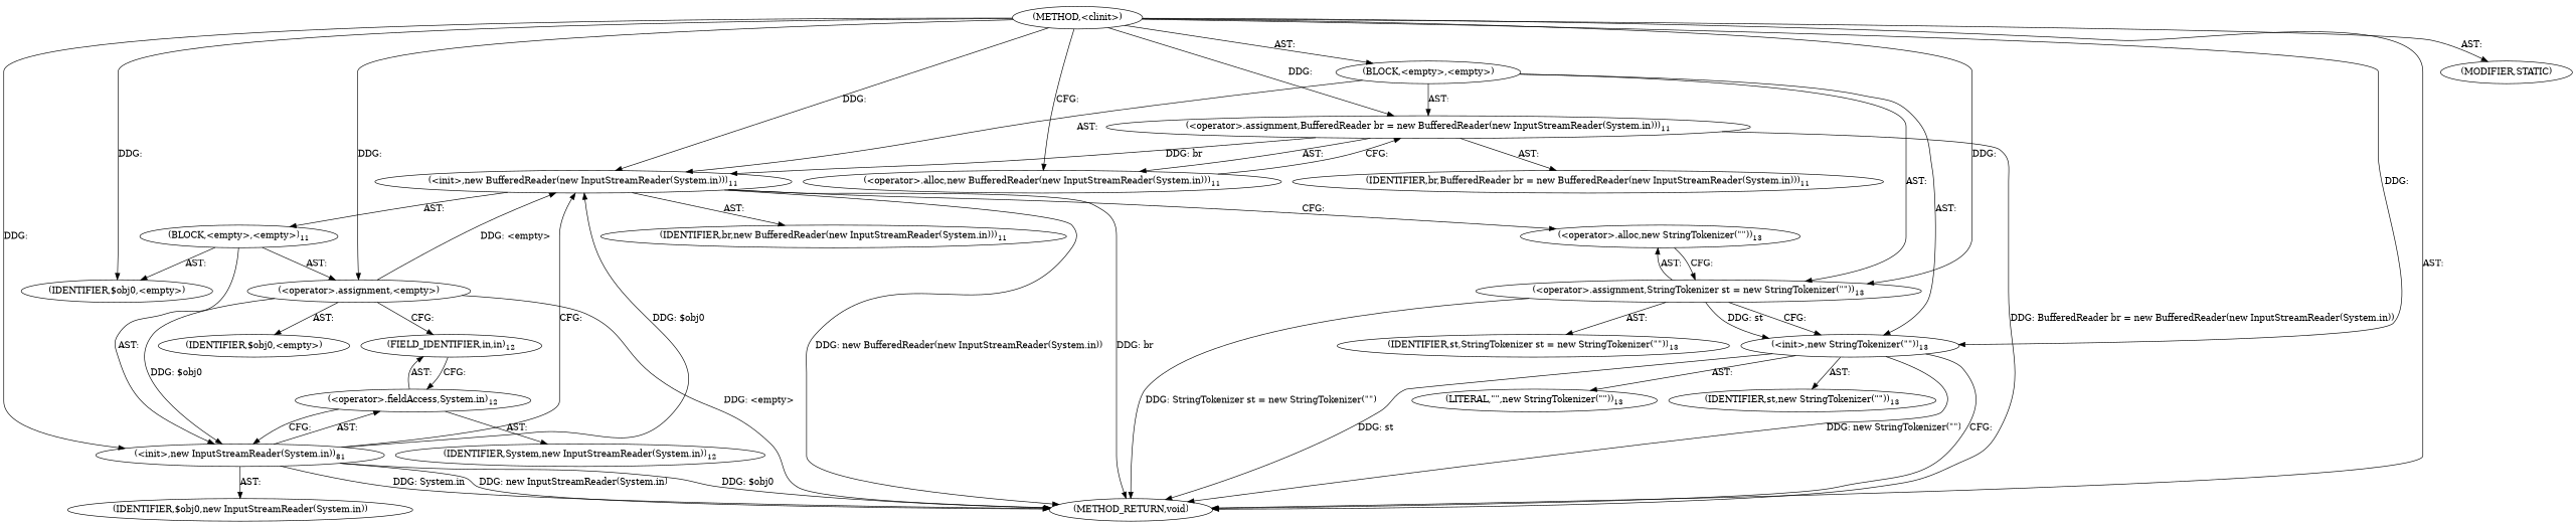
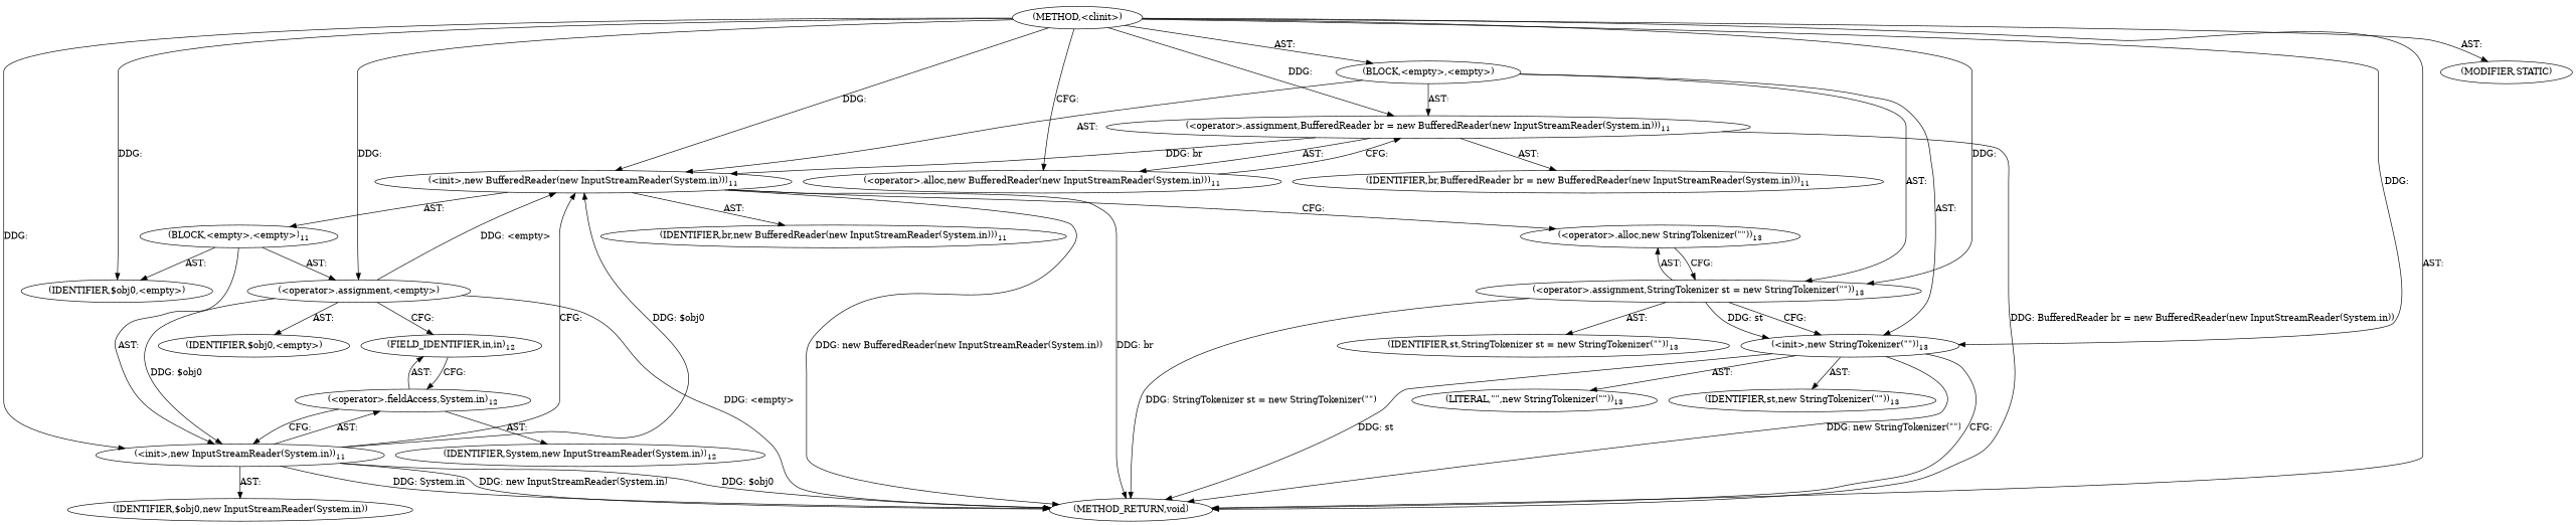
  digraph {
    n1 [label=<(METHOD,&lt;clinit&gt;)>]
    n2 [label=<(BLOCK,&lt;empty&gt;,&lt;empty&gt;)>]
    n3 [label=<(&lt;operator&gt;.assignment,BufferedReader br = new BufferedReader(new InputStreamReader(System.in)))<SUB>11</SUB>>]
    n4 [label=<(&lt;operator&gt;.alloc,new BufferedReader(new InputStreamReader(System.in)))<SUB>11</SUB>>]
    n5 [label=<(&lt;init&gt;,new BufferedReader(new InputStreamReader(System.in)))<SUB>11</SUB>>]
    n6 [label=<(&lt;operator&gt;.assignment,&lt;empty&gt;)>]
-   n7 [label=<(&lt;init&gt;,new InputStreamReader(System.in))<SUB>81</SUB>>]
+   n7 [label=<(&lt;init&gt;,new InputStreamReader(System.in))<SUB>11</SUB>>]
    n8 [label=<(IDENTIFIER,$obj0,&lt;empty&gt;)>]
    n9 [label=<(&lt;operator&gt;.assignment,StringTokenizer st = new StringTokenizer(&quot;&quot;))<SUB>13</SUB>>]
    n10 [label=<(&lt;init&gt;,new StringTokenizer(&quot;&quot;))<SUB>13</SUB>>]
    n11 [label=<(MODIFIER,STATIC)>]
    n12 [label=<(METHOD_RETURN,void)>]
    n13 [label=<(IDENTIFIER,br,BufferedReader br = new BufferedReader(new InputStreamReader(System.in)))<SUB>11</SUB>>]
    n14 [label=<(IDENTIFIER,br,new BufferedReader(new InputStreamReader(System.in)))<SUB>11</SUB>>]
    n15 [label=<(BLOCK,&lt;empty&gt;,&lt;empty&gt;)<SUB>11</SUB>>]
    n16 [label=<(&lt;operator&gt;.alloc,new StringTokenizer(&quot;&quot;))<SUB>13</SUB>>]
    n17 [label=<(IDENTIFIER,$obj0,&lt;empty&gt;)>]
    n18 [label=<(FIELD_IDENTIFIER,in,in)<SUB>12</SUB>>]
    n19 [label=<(IDENTIFIER,$obj0,new InputStreamReader(System.in))>]
    n20 [label=<(&lt;operator&gt;.fieldAccess,System.in)<SUB>12</SUB>>]
    n21 [label=<(IDENTIFIER,st,StringTokenizer st = new StringTokenizer(&quot;&quot;))<SUB>13</SUB>>]
    n22 [label=<(IDENTIFIER,st,new StringTokenizer(&quot;&quot;))<SUB>13</SUB>>]
    n23 [label=<(LITERAL,&quot;&quot;,new StringTokenizer(&quot;&quot;))<SUB>13</SUB>>]
    n24 [label=<(IDENTIFIER,System,new InputStreamReader(System.in))<SUB>12</SUB>>]
    n1 -> n2 [label="AST: "]
    n1 -> n3 [label="DDG: "]
    n1 -> n4 [label="CFG: "]
    n1 -> n5 [label="DDG: "]
    n1 -> n6 [label="DDG: "]
    n1 -> n7 [label="DDG: "]
    n1 -> n8 [label="DDG: "]
    n1 -> n9 [label="DDG: "]
    n1 -> n10 [label="DDG: "]
    n1 -> n11 [label="AST: "]
    n1 -> n12 [label="AST: "]
    n2 -> n3 [label="AST: "]
    n2 -> n5 [label="AST: "]
    n2 -> n9 [label="AST: "]
    n2 -> n10 [label="AST: "]
    n3 -> n4 [label="AST: "]
    n3 -> n5 [label="DDG: br"]
    n3 -> n12 [label="DDG: BufferedReader br = new BufferedReader(new InputStreamReader(System.in))"]
    n3 -> n13 [label="AST: "]
    n4 -> n3 [label="CFG: "]
    n5 -> n12 [label="DDG: br"]
    n5 -> n12 [label="DDG: new BufferedReader(new InputStreamReader(System.in))"]
    n5 -> n14 [label="AST: "]
    n5 -> n15 [label="AST: "]
    n5 -> n16 [label="CFG: "]
    n6 -> n5 [label="DDG: &lt;empty&gt;"]
    n6 -> n7 [label="DDG: $obj0"]
    n6 -> n12 [label="DDG: &lt;empty&gt;"]
    n6 -> n17 [label="AST: "]
    n6 -> n18 [label="CFG: "]
    n7 -> n5 [label="CFG: "]
    n7 -> n5 [label="DDG: $obj0"]
    n7 -> n12 [label="DDG: $obj0"]
    n7 -> n12 [label="DDG: System.in"]
    n7 -> n12 [label="DDG: new InputStreamReader(System.in)"]
    n7 -> n19 [label="AST: "]
    n7 -> n20 [label="AST: "]
    n9 -> n10 [label="CFG: "]
    n9 -> n10 [label="DDG: st"]
    n9 -> n12 [label="DDG: StringTokenizer st = new StringTokenizer(&quot;&quot;)"]
    n9 -> n16 [label="AST: "]
    n9 -> n21 [label="AST: "]
    n10 -> n12 [label="CFG: "]
    n10 -> n12 [label="DDG: st"]
    n10 -> n12 [label="DDG: new StringTokenizer(&quot;&quot;)"]
    n10 -> n22 [label="AST: "]
    n10 -> n23 [label="AST: "]
    n15 -> n6 [label="AST: "]
    n15 -> n7 [label="AST: "]
    n15 -> n8 [label="AST: "]
    n16 -> n9 [label="CFG: "]
    n18 -> n20 [label="CFG: "]
    n20 -> n7 [label="CFG: "]
    n20 -> n18 [label="AST: "]
    n20 -> n24 [label="AST: "]
  }
